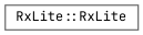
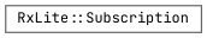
  digraph {
    rankdir=LR
    fontname="JetBrains Mono"
-   n1 [color=grey40 fillcolor=white fontname="JetBrains Mono" fontsize=10 height=0.2 label="RxLite::RxLite" shape=box style=filled width=0.4]
+   n1 [color=grey40 fillcolor=white fontname="JetBrains Mono" fontsize=10 height=0.2 label="RxLite::Subscription" shape=box style=filled width=0.4]
  }
